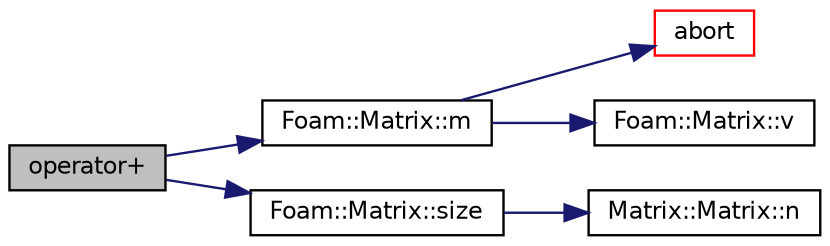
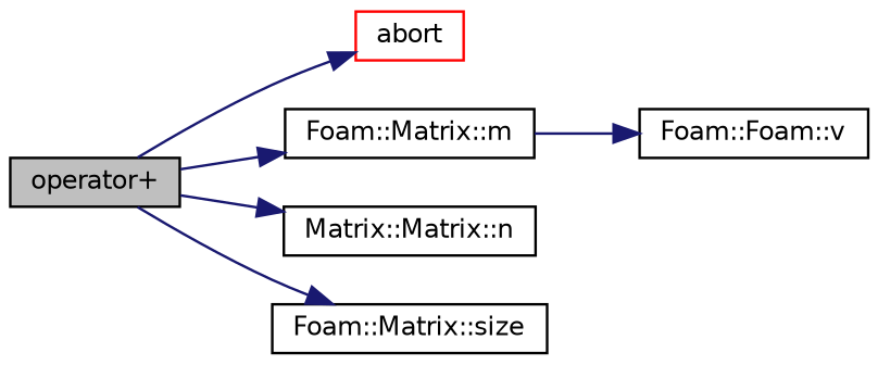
  digraph {
    rankdir=LR
    node [color=black fontname=Helvetica fontsize=10 shape=record]
    edge [color=midnightblue fontname=Helvetica fontsize=10 labelfontname=Helvetica labelfontsize=10 style=solid]
    n1 [fillcolor=grey75 fontcolor=black height=0.2 label="operator+" style=filled width=0.4]
    n2 [color=red height=0.2 label=abort width=0.4]
    n3 [height=0.2 label="Foam::Matrix::m" width=0.4]
    n4 [height=0.2 label="Matrix::Matrix::n" width=0.4]
    n5 [height=0.2 label="Foam::Matrix::size" width=0.4]
-   n6 [height=0.2 label="Foam::Matrix::v" width=0.4]
-   n3 -> n2
+   n6 [height=0.2 label="Foam::Foam::v" width=0.4]
+   n1 -> n2
    n1 -> n3
-   n5 -> n4
+   n1 -> n4
    n1 -> n5
    n3 -> n6
  }
